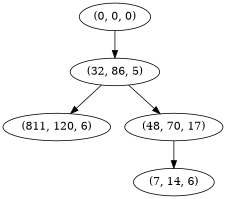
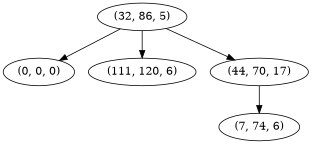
  digraph {
    "(0, 0, 0)"
    "(32, 86, 5)"
-   "(111, 120, 6)" [label="(811, 120, 6)"]
-   "(44, 70, 17)" [label="(48, 70, 17)"]
-   "(7, 14, 6)"
-   "(0, 0, 0)" -> "(32, 86, 5)"
+   "(111, 120, 6)"
+   "(44, 70, 17)"
+   "(7, 14, 6)" [label="(7, 74, 6)"]
+   "(32, 86, 5)" -> "(0, 0, 0)"
    "(32, 86, 5)" -> "(111, 120, 6)"
    "(32, 86, 5)" -> "(44, 70, 17)"
    "(44, 70, 17)" -> "(7, 14, 6)"
  }
